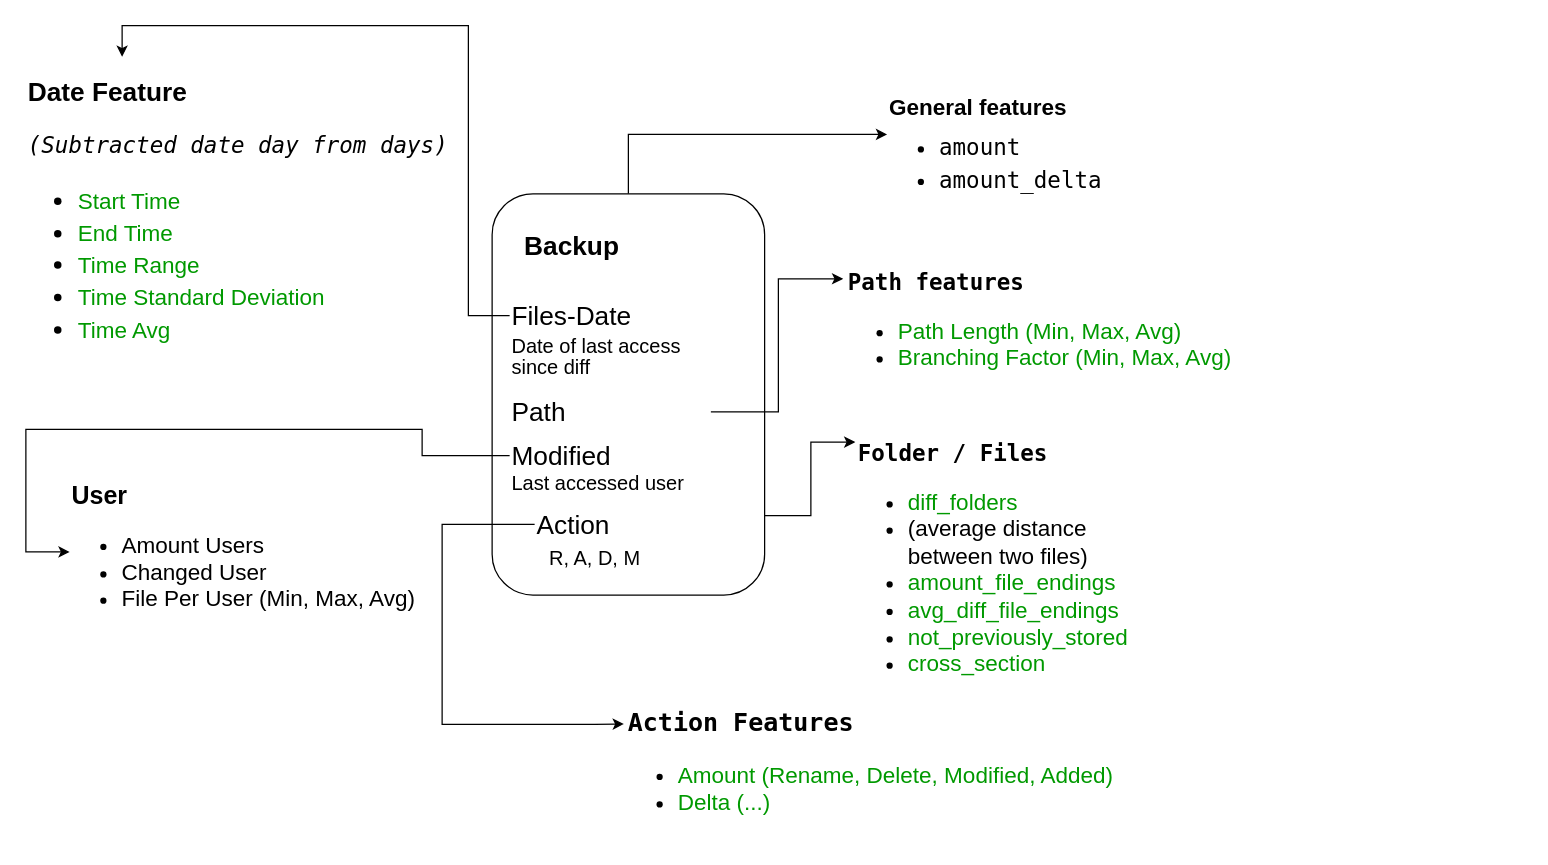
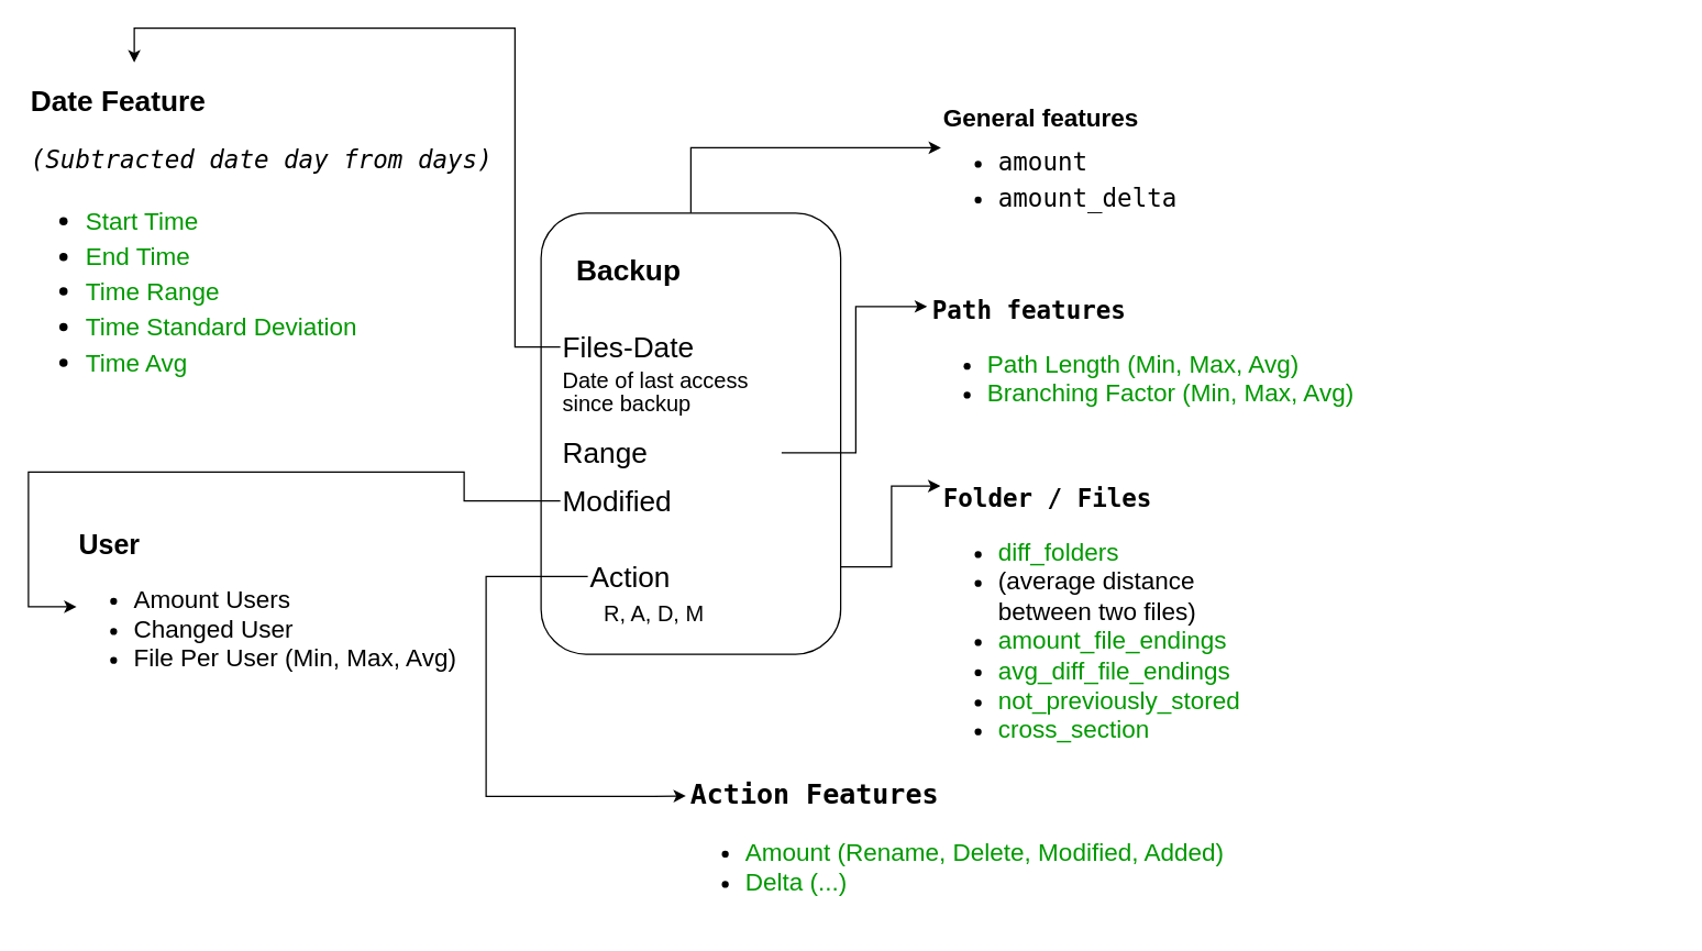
  <mxCell id="0" />
  <mxCell id="1" parent="0" />
  <mxCell id="2" style="edgeStyle=orthogonalEdgeStyle;rounded=0;orthogonalLoop=1;jettySize=auto;html=1;fontSize=21;" parent="1" source="4" target="11" edge="1"><mxGeometry relative="1" as="geometry"><Array as="points"><mxPoint x="502" y="107" /></Array></mxGeometry></mxCell>
  <mxCell id="3" style="edgeStyle=orthogonalEdgeStyle;rounded=0;orthogonalLoop=1;jettySize=auto;html=1;entryX=-0.002;entryY=0.135;entryDx=0;entryDy=0;entryPerimeter=0;fontSize=21;" parent="1" source="4" target="21" edge="1"><mxGeometry relative="1" as="geometry"><Array as="points"><mxPoint x="648" y="412" /><mxPoint x="648" y="353" /></Array></mxGeometry></mxCell>
  <mxCell id="4" value="" style="rounded=1;whiteSpace=wrap;html=1;" parent="1" vertex="1"><mxGeometry x="393" y="154.5" width="218" height="321" as="geometry" /></mxCell>
  <mxCell id="5" value="Backup" style="text;html=1;strokeColor=none;fillColor=none;align=center;verticalAlign=middle;whiteSpace=wrap;rounded=0;fontSize=21;fontStyle=1" parent="1" vertex="1"><mxGeometry x="427" y="186" width="60" height="20" as="geometry" /></mxCell>
  <mxCell id="6" style="edgeStyle=orthogonalEdgeStyle;rounded=0;orthogonalLoop=1;jettySize=auto;html=1;fontSize=21;" parent="1" source="7" edge="1"><mxGeometry relative="1" as="geometry"><mxPoint x="97" y="45" as="targetPoint" /><Array as="points"><mxPoint x="374" y="252" /><mxPoint x="374" y="20" /><mxPoint x="97" y="20" /></Array></mxGeometry></mxCell>
  <mxCell id="7" value="Files-Date" style="text;html=1;strokeColor=none;fillColor=none;align=left;verticalAlign=middle;whiteSpace=wrap;rounded=0;fontSize=21;" parent="1" vertex="1"><mxGeometry x="407" y="242" width="161" height="20" as="geometry" /></mxCell>
  <mxCell id="8" style="edgeStyle=orthogonalEdgeStyle;rounded=0;orthogonalLoop=1;jettySize=auto;html=1;entryX=-0.004;entryY=0.141;entryDx=0;entryDy=0;entryPerimeter=0;fontSize=21;" parent="1" source="9" target="19" edge="1"><mxGeometry relative="1" as="geometry" /></mxCell>
- <mxCell id="9" value="Path" style="text;html=1;strokeColor=none;fillColor=none;align=left;verticalAlign=middle;whiteSpace=wrap;rounded=0;fontSize=21;" parent="1" vertex="1"><mxGeometry x="407" y="319" width="161" height="20" as="geometry" /></mxCell>
- <mxCell id="10" value="&lt;p style=&quot;line-height: 70%&quot;&gt;&lt;font style=&quot;font-size: 16px&quot;&gt;Date of last access since diff&lt;br&gt;&lt;/font&gt;&lt;/p&gt;" style="text;html=1;strokeColor=none;fillColor=none;align=left;verticalAlign=middle;whiteSpace=wrap;rounded=0;fontSize=21;" parent="1" vertex="1"><mxGeometry x="407" y="274" width="161" height="20" as="geometry" /></mxCell>
- <mxCell id="11" value="&lt;p style=&quot;line-height: 10% ; font-size: 18px&quot;&gt;&lt;font style=&quot;font-size: 18px&quot;&gt;&lt;b&gt;&lt;span style=&quot;background-color: transparent ; line-height: 80%&quot;&gt; General features&lt;/span&gt;&lt;/b&gt;&lt;br&gt;&lt;span style=&quot;background-color: transparent&quot;&gt;&lt;/span&gt;&lt;/font&gt;&lt;/p&gt;&lt;ul style=&quot;line-height: 0% ; font-size: 18px&quot;&gt;&lt;li&gt;&lt;pre style=&quot;font-family: &amp;#34;menlo&amp;#34; , monospace&quot;&gt;&lt;font style=&quot;font-size: 18px&quot;&gt;&lt;span style=&quot;background-color: transparent ; line-height: 80%&quot;&gt;amount&lt;/span&gt;&lt;/font&gt;&lt;/pre&gt;&lt;/li&gt;&lt;li&gt;&lt;pre style=&quot;font-family: &amp;#34;menlo&amp;#34; , monospace&quot;&gt;&lt;font style=&quot;font-size: 18px&quot;&gt;&lt;span style=&quot;background-color: transparent&quot;&gt;amount_delta&lt;/span&gt;&lt;/font&gt;&lt;/pre&gt;&lt;/li&gt;&lt;/ul&gt;&lt;p style=&quot;font-size: 18px&quot;&gt;&lt;/p&gt;" style="text;whiteSpace=wrap;html=1;fontSize=21;" parent="1" vertex="1"><mxGeometry x="709" y="54" width="286" height="106" as="geometry" /></mxCell>
+ <mxCell id="9" value="Range" style="text;html=1;strokeColor=none;fillColor=none;align=left;verticalAlign=middle;whiteSpace=wrap;rounded=0;fontSize=21;" parent="1" vertex="1"><mxGeometry x="407" y="319" width="161" height="20" as="geometry" /></mxCell>
+ <mxCell id="10" value="&lt;p style=&quot;line-height: 70%&quot;&gt;&lt;font style=&quot;font-size: 16px&quot;&gt;Date of last access since backup&lt;br&gt;&lt;/font&gt;&lt;/p&gt;" style="text;html=1;strokeColor=none;fillColor=none;align=left;verticalAlign=middle;whiteSpace=wrap;rounded=0;fontSize=21;" parent="1" vertex="1"><mxGeometry x="407" y="274" width="161" height="20" as="geometry" /></mxCell>
+ <mxCell id="11" value="&lt;p style=&quot;line-height: 10% ; font-size: 18px&quot;&gt;&lt;font style=&quot;font-size: 18px&quot;&gt;&lt;b&gt;&lt;span style=&quot;background-color: transparent ; line-height: 80%&quot;&gt; General features&lt;/span&gt;&lt;/b&gt;&lt;br&gt;&lt;span style=&quot;background-color: transparent&quot;&gt;&lt;/span&gt;&lt;/font&gt;&lt;/p&gt;&lt;ul style=&quot;line-height: 0% ; font-size: 18px&quot;&gt;&lt;li&gt;&lt;pre style=&quot;font-family: &amp;#34;menlo&amp;#34; , monospace&quot;&gt;&lt;font style=&quot;font-size: 18px&quot;&gt;&lt;span style=&quot;background-color: transparent ; line-height: 80%&quot;&gt;amount&lt;/span&gt;&lt;/font&gt;&lt;/pre&gt;&lt;/li&gt;&lt;li&gt;&lt;pre style=&quot;font-family: &amp;#34;menlo&amp;#34; , monospace&quot;&gt;&lt;font style=&quot;font-size: 18px&quot;&gt;&lt;span style=&quot;background-color: transparent&quot;&gt;amount_delta&lt;/span&gt;&lt;/font&gt;&lt;/pre&gt;&lt;/li&gt;&lt;/ul&gt;&lt;p style=&quot;font-size: 18px&quot;&gt;&lt;/p&gt;" style="text;whiteSpace=wrap;html=1;fontSize=21;" parent="1" vertex="1"><mxGeometry x="684" y="54" width="286" height="106" as="geometry" /></mxCell>
  <mxCell id="12" style="edgeStyle=orthogonalEdgeStyle;rounded=0;orthogonalLoop=1;jettySize=auto;html=1;fontSize=21;" parent="1" source="13" target="18" edge="1"><mxGeometry relative="1" as="geometry"><Array as="points"><mxPoint x="337" y="364" /><mxPoint x="337" y="343" /><mxPoint x="20" y="343" /><mxPoint x="20" y="441" /></Array></mxGeometry></mxCell>
  <mxCell id="13" value="Modified" style="text;html=1;strokeColor=none;fillColor=none;align=left;verticalAlign=middle;whiteSpace=wrap;rounded=0;fontSize=21;" parent="1" vertex="1"><mxGeometry x="407" y="354" width="161" height="20" as="geometry" /></mxCell>
  <mxCell id="14" style="edgeStyle=orthogonalEdgeStyle;rounded=0;orthogonalLoop=1;jettySize=auto;html=1;entryX=-0.004;entryY=0.303;entryDx=0;entryDy=0;fontSize=21;entryPerimeter=0;" parent="1" source="15" target="22" edge="1"><mxGeometry relative="1" as="geometry"><mxPoint x="373" y="579" as="targetPoint" /><Array as="points"><mxPoint x="353" y="419" /><mxPoint x="353" y="579" /><mxPoint x="475" y="579" /></Array></mxGeometry></mxCell>
  <mxCell id="15" value="Action" style="text;html=1;strokeColor=none;fillColor=none;align=left;verticalAlign=middle;whiteSpace=wrap;rounded=0;fontSize=21;" parent="1" vertex="1"><mxGeometry x="427" y="409" width="161" height="20" as="geometry" /></mxCell>
  <mxCell id="16" value="&lt;p style=&quot;line-height: 70%&quot;&gt;&lt;font style=&quot;font-size: 16px&quot;&gt;R, A, D, M&lt;br&gt;&lt;/font&gt;&lt;/p&gt;" style="text;html=1;strokeColor=none;fillColor=none;align=left;verticalAlign=middle;whiteSpace=wrap;rounded=0;fontSize=21;" parent="1" vertex="1"><mxGeometry x="437" y="436" width="161" height="20" as="geometry" /></mxCell>
- <mxCell id="17" value="&lt;p style=&quot;line-height: 70%&quot;&gt;&lt;font style=&quot;font-size: 16px&quot;&gt;Last accessed user&lt;br&gt;&lt;/font&gt;&lt;/p&gt;" style="text;html=1;strokeColor=none;fillColor=none;align=left;verticalAlign=middle;whiteSpace=wrap;rounded=0;fontSize=21;" parent="1" vertex="1"><mxGeometry x="407" y="376" width="161" height="20" as="geometry" /></mxCell>
  <mxCell id="18" value="&lt;font style=&quot;font-size: 20px&quot;&gt;&lt;span style=&quot;background-color: transparent&quot;&gt;&lt;b&gt;User&lt;/b&gt;&lt;span style=&quot;font-style: italic&quot;&gt;&lt;br&gt;&lt;/span&gt;&lt;/span&gt;&lt;/font&gt;&lt;ul style=&quot;font-size: 18px&quot;&gt;&lt;li&gt;&lt;font style=&quot;font-size: 18px&quot;&gt;&lt;span style=&quot;background-color: transparent&quot;&gt;Amount Users&lt;/span&gt;&lt;/font&gt;&lt;/li&gt;&lt;li&gt;&lt;font style=&quot;font-size: 18px&quot;&gt;&lt;span style=&quot;background-color: transparent&quot;&gt;Changed User&lt;/span&gt;&lt;span style=&quot;background-color: transparent&quot;&gt;&lt;/span&gt;&lt;/font&gt;&lt;/li&gt;&lt;li&gt;File Per User (Min, Max, Avg)&lt;br&gt;&lt;/li&gt;&lt;/ul&gt;&lt;p style=&quot;font-size: 20px&quot;&gt;&lt;/p&gt;" style="text;whiteSpace=wrap;html=1;fontSize=21;" parent="1" vertex="1"><mxGeometry x="55" y="376" width="317" height="151" as="geometry" /></mxCell>
  <mxCell id="19" value="&lt;pre style=&quot;font-family: &amp;#34;menlo&amp;#34; , monospace ; font-size: 18px&quot;&gt;&lt;font style=&quot;font-size: 18px&quot;&gt;&lt;span style=&quot;background-color: transparent&quot;&gt;&lt;b&gt;Path features&lt;/b&gt;&lt;span style=&quot;font-style: italic&quot;&gt;&lt;br&gt;&lt;/span&gt;&lt;/span&gt;&lt;/font&gt;&lt;/pre&gt;&lt;ul style=&quot;font-size: 18px&quot;&gt;&lt;li&gt;&lt;font style=&quot;font-size: 18px&quot; color=&quot;#009900&quot;&gt;&lt;span style=&quot;background-color: transparent&quot;&gt;Path Length (Min, Max, Avg)&lt;/span&gt;&lt;/font&gt;&lt;/li&gt;&lt;li&gt;&lt;font color=&quot;#009900&quot;&gt;Branching Factor (Min, Max, Avg)&lt;br&gt;&lt;/font&gt;&lt;/li&gt;&lt;/ul&gt;&lt;pre style=&quot;font-family: &amp;#34;menlo&amp;#34; , monospace ; font-size: 18px&quot;&gt;&lt;font style=&quot;font-size: 18px&quot;&gt;&lt;span style=&quot;background-color: transparent&quot;&gt;&lt;br&gt;&lt;/span&gt;&lt;/font&gt;&lt;/pre&gt;" style="text;whiteSpace=wrap;html=1;fontSize=21;" parent="1" vertex="1"><mxGeometry x="676" y="190" width="540" height="231" as="geometry" /></mxCell>
  <mxCell id="20" value="&lt;font size=&quot;1&quot;&gt;&lt;b&gt;&lt;font style=&quot;font-size: 18px&quot;&gt;&lt;span style=&quot;background-color: transparent ; font-size: 21px&quot;&gt;Date Feature &lt;/span&gt;&lt;/font&gt;&lt;/b&gt;&lt;/font&gt;&lt;br&gt;&lt;font style=&quot;font-size: 18px&quot;&gt;&lt;span style=&quot;background-color: transparent&quot;&gt;&lt;span style=&quot;font-style: italic&quot;&gt;&lt;/span&gt;&lt;/span&gt;&lt;/font&gt;&lt;pre style=&quot;font-family: &amp;#34;menlo&amp;#34; , monospace ; font-size: 18px&quot;&gt;&lt;font style=&quot;font-size: 18px&quot;&gt;&lt;span style=&quot;background-color: transparent&quot;&gt;&lt;span style=&quot;font-style: italic&quot;&gt;(Subtracted date day from days)&lt;br&gt;&lt;/span&gt;&lt;/span&gt;&lt;/font&gt;&lt;/pre&gt;&lt;ul&gt;&lt;li&gt;&lt;font style=&quot;font-size: 18px&quot; color=&quot;#009900&quot;&gt;&lt;span style=&quot;background-color: transparent&quot;&gt;Start Time &lt;br&gt;&lt;/span&gt;&lt;/font&gt;&lt;/li&gt;&lt;li&gt;&lt;font style=&quot;font-size: 18px&quot; color=&quot;#009900&quot;&gt;&lt;span style=&quot;background-color: transparent&quot;&gt;End Time&lt;br&gt;&lt;/span&gt;&lt;/font&gt;&lt;/li&gt;&lt;li&gt;&lt;font style=&quot;font-size: 18px&quot; color=&quot;#009900&quot;&gt;&lt;span style=&quot;background-color: transparent&quot;&gt;Time Range&lt;br&gt;&lt;/span&gt;&lt;/font&gt;&lt;/li&gt;&lt;li&gt;&lt;font style=&quot;font-size: 18px&quot; color=&quot;#009900&quot;&gt;&lt;span style=&quot;background-color: transparent&quot;&gt;Time Standard Deviation&lt;br&gt;&lt;/span&gt;&lt;/font&gt;&lt;/li&gt;&lt;li&gt;&lt;font style=&quot;font-size: 18px&quot;&gt;&lt;span style=&quot;background-color: transparent&quot;&gt;&lt;font color=&quot;#009900&quot;&gt;Time Avg&lt;/font&gt;&lt;br&gt;&lt;/span&gt;&lt;/font&gt;&lt;/li&gt;&lt;/ul&gt;&lt;pre style=&quot;font-family: &amp;#34;menlo&amp;#34; , monospace ; font-size: 18px&quot;&gt;&lt;font style=&quot;font-size: 18px&quot;&gt;&lt;span style=&quot;background-color: transparent&quot;&gt;&lt;br&gt;&lt;/span&gt;&lt;span style=&quot;background-color: transparent&quot;&gt;&lt;br&gt;&lt;br&gt;&lt;br&gt;&lt;/span&gt;&lt;/font&gt;&lt;/pre&gt;" style="text;whiteSpace=wrap;html=1;fontSize=21;" parent="1" vertex="1"><mxGeometry x="20" y="54" width="365" height="244" as="geometry" /></mxCell>
  <mxCell id="21" value="&lt;pre style=&quot;font-family: &amp;#34;menlo&amp;#34; , monospace ; font-size: 18px&quot;&gt;&lt;font style=&quot;font-size: 18px&quot;&gt;&lt;span style=&quot;background-color: transparent&quot;&gt;&lt;b&gt;Folder / Files&lt;/b&gt;&lt;span style=&quot;font-style: italic&quot;&gt;&lt;br&gt;&lt;/span&gt;&lt;/span&gt;&lt;/font&gt;&lt;/pre&gt;&lt;ul style=&quot;font-size: 18px&quot;&gt;&lt;li&gt;&lt;font style=&quot;font-size: 18px&quot; color=&quot;#009900&quot;&gt;&lt;span style=&quot;background-color: transparent&quot;&gt;diff_folders&lt;/span&gt;&lt;/font&gt;&lt;/li&gt;&lt;li&gt;&lt;font style=&quot;font-size: 18px&quot;&gt;&lt;span style=&quot;background-color: transparent&quot;&gt;(average distance between two files)&lt;/span&gt;&lt;/font&gt;&lt;/li&gt;&lt;li&gt;&lt;font style=&quot;font-size: 18px&quot; color=&quot;#009900&quot;&gt;&lt;span style=&quot;background-color: transparent&quot;&gt;amount_file_endings&lt;/span&gt;&lt;span style=&quot;background-color: transparent&quot;&gt;&lt;span style=&quot;background-color: transparent&quot;&gt;&lt;/span&gt;&lt;/span&gt;&lt;/font&gt;&lt;/li&gt;&lt;li&gt;&lt;font style=&quot;font-size: 18px&quot; color=&quot;#009900&quot;&gt;&lt;span style=&quot;background-color: transparent&quot;&gt;avg_diff_file_endings&lt;/span&gt;&lt;/font&gt;&lt;/li&gt;&lt;li&gt;&lt;font style=&quot;font-size: 18px&quot; color=&quot;#009900&quot;&gt;&lt;span style=&quot;background-color: transparent&quot;&gt;&lt;span style=&quot;background-color: transparent&quot;&gt;not_previously_stored&lt;/span&gt;&lt;/span&gt;&lt;/font&gt;&lt;/li&gt;&lt;li&gt;&lt;font style=&quot;font-size: 18px&quot;&gt;&lt;span style=&quot;background-color: transparent&quot;&gt;&lt;span style=&quot;background-color: transparent&quot;&gt;&lt;font color=&quot;#009900&quot;&gt;cross_section&lt;/font&gt;&lt;/span&gt; &lt;/span&gt;&lt;/font&gt;&lt;/li&gt;&lt;/ul&gt;" style="text;whiteSpace=wrap;html=1;fontSize=21;" parent="1" vertex="1"><mxGeometry x="684" y="327" width="226" height="194" as="geometry" /></mxCell>
  <mxCell id="22" value="&lt;p style=&quot;line-height: 0% ; font-size: 20px&quot;&gt;&lt;/p&gt;&lt;pre style=&quot;font-family: &amp;#34;menlo&amp;#34; , monospace ; font-size: 20px&quot;&gt;&lt;font style=&quot;font-size: 20px&quot;&gt;&lt;span style=&quot;background-color: transparent&quot;&gt;&lt;b&gt;Action Features&lt;/b&gt;&lt;span style=&quot;font-style: italic&quot;&gt;&lt;br&gt;&lt;/span&gt;&lt;/span&gt;&lt;/font&gt;&lt;/pre&gt;&lt;ul style=&quot;font-size: 18px&quot;&gt;&lt;li&gt;&lt;font color=&quot;#009900&quot;&gt;Amount (Rename, Delete, Modified, Added)&lt;/font&gt;&lt;/li&gt;&lt;li&gt;&lt;font color=&quot;#009900&quot;&gt;Delta (...)&lt;/font&gt;&lt;br&gt;&lt;/li&gt;&lt;/ul&gt;&lt;p style=&quot;font-size: 20px&quot;&gt;&lt;/p&gt;" style="text;whiteSpace=wrap;html=1;fontSize=21;" parent="1" vertex="1"><mxGeometry x="500" y="539" width="402" height="131" as="geometry" /></mxCell>
